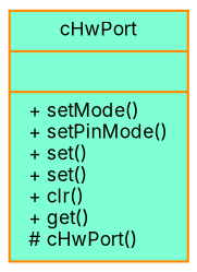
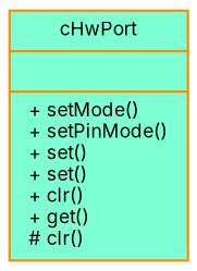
  digraph {
    fontname=Inter
-   n1 [color=darkorange fillcolor=aquamarine fontcolor=black fontname=Inter fontsize=8 height=0.2 label="{cHwPort\n||+ setMode()\l+ setPinMode()\l+ set()\l+ set()\l+ clr()\l+ get()\l# cHwPort()\l}" shape=record style=filled width=0.4]
+   n1 [color=darkorange fillcolor=aquamarine fontcolor=black fontname=Inter fontsize=8 height=0.2 label="{cHwPort\n||+ setMode()\l+ setPinMode()\l+ set()\l+ set()\l+ clr()\l+ get()\l# clr()\l}" shape=record style=filled width=0.4]
  }
